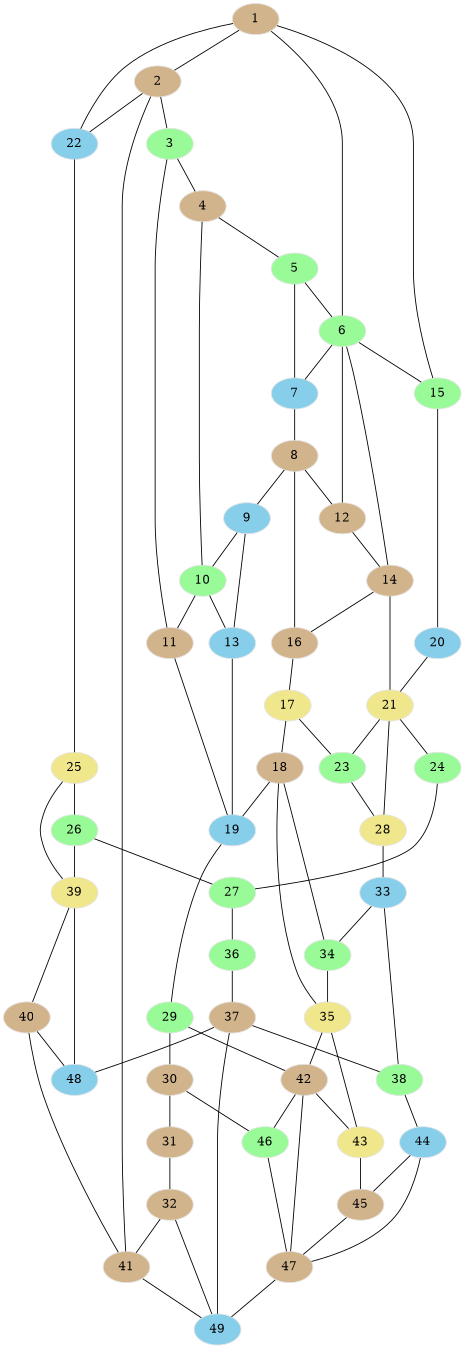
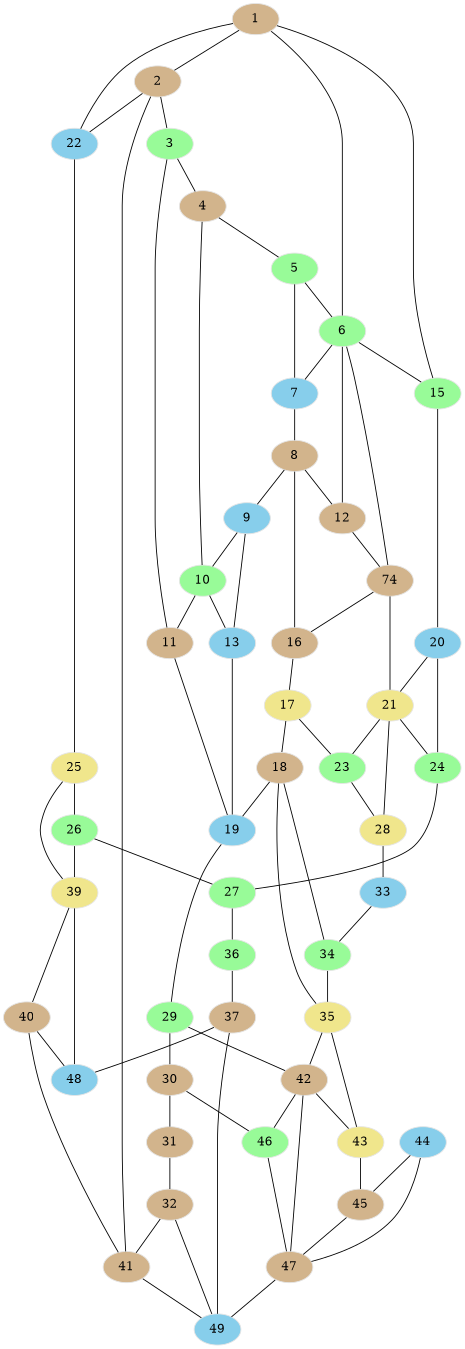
  graph {
    node [color=gray90 fillcolor=tan style=filled]
    edge [weight=1.0]
    1
    2
    6 [fillcolor=palegreen]
    15 [fillcolor=palegreen]
    22 [fillcolor=skyblue]
    3 [fillcolor=palegreen]
    41
    7 [fillcolor=skyblue]
    12
-   14
+   14 [label=74]
    20 [fillcolor=skyblue]
    25 [fillcolor=khaki]
    4
    11
    49 [fillcolor=skyblue]
    5 [fillcolor=palegreen]
    10 [fillcolor=palegreen]
    19 [fillcolor=skyblue]
    32
    13 [fillcolor=skyblue]
    8
    16
    21 [fillcolor=khaki]
    9 [fillcolor=skyblue]
    17 [fillcolor=khaki]
    29 [fillcolor=palegreen]
    23 [fillcolor=palegreen]
    24 [fillcolor=palegreen]
    28 [fillcolor=khaki]
    18
    34 [fillcolor=palegreen]
    35 [fillcolor=khaki]
    42
    43 [fillcolor=khaki]
    30
    27 [fillcolor=palegreen]
    33 [fillcolor=skyblue]
    26 [fillcolor=palegreen]
    39 [fillcolor=khaki]
    36 [fillcolor=palegreen]
    48 [fillcolor=skyblue]
    40
    37
-   38 [fillcolor=palegreen]
    31
    46 [fillcolor=palegreen]
    47
    44 [fillcolor=skyblue]
    45
    1 -- 2
    1 -- 6
    1 -- 15
    1 -- 22
    2 -- 22
    2 -- 3
    2 -- 41
    6 -- 15
    6 -- 7
    6 -- 12
    6 -- 14
    15 -- 20
    22 -- 25
    3 -- 4
    3 -- 11
    41 -- 49
    7 -- 8
    12 -- 14
    14 -- 16
    14 -- 21 [weight=2.0]
    20 -- 21
+   20 -- 24
    25 -- 26
    25 -- 39
    4 -- 5
    4 -- 10
    11 -- 19
    5 -- 6
    5 -- 7 [weight=2.0]
    10 -- 11
    10 -- 13
    19 -- 29
    32 -- 41
    32 -- 49
    13 -- 19
    8 -- 12
    8 -- 16 [weight=2.0]
    8 -- 9 [weight=2.0]
    16 -- 17
    21 -- 23
    21 -- 24
    21 -- 28
    9 -- 10
    9 -- 13
    17 -- 23
    17 -- 18 [weight=2.0]
    29 -- 42
    29 -- 30
    23 -- 28
    24 -- 27
    28 -- 33
    18 -- 19 [weight=2.0]
    18 -- 34
    18 -- 35
    34 -- 35 [weight=2.0]
    35 -- 42
    35 -- 43
    42 -- 43
    42 -- 46
    42 -- 47
    43 -- 45
    30 -- 31 [weight=2.0]
    30 -- 46
    27 -- 36
    33 -- 34
-   33 -- 38
    26 -- 27
    26 -- 39 [weight=3.0]
    39 -- 48
    39 -- 40
    36 -- 37
    40 -- 41
    40 -- 48
    37 -- 49 [weight=2.0]
    37 -- 48
-   37 -- 38
-   38 -- 44
    31 -- 32
    46 -- 47
    47 -- 49 [weight=2.0]
    44 -- 47
    44 -- 45
    45 -- 47
  }
